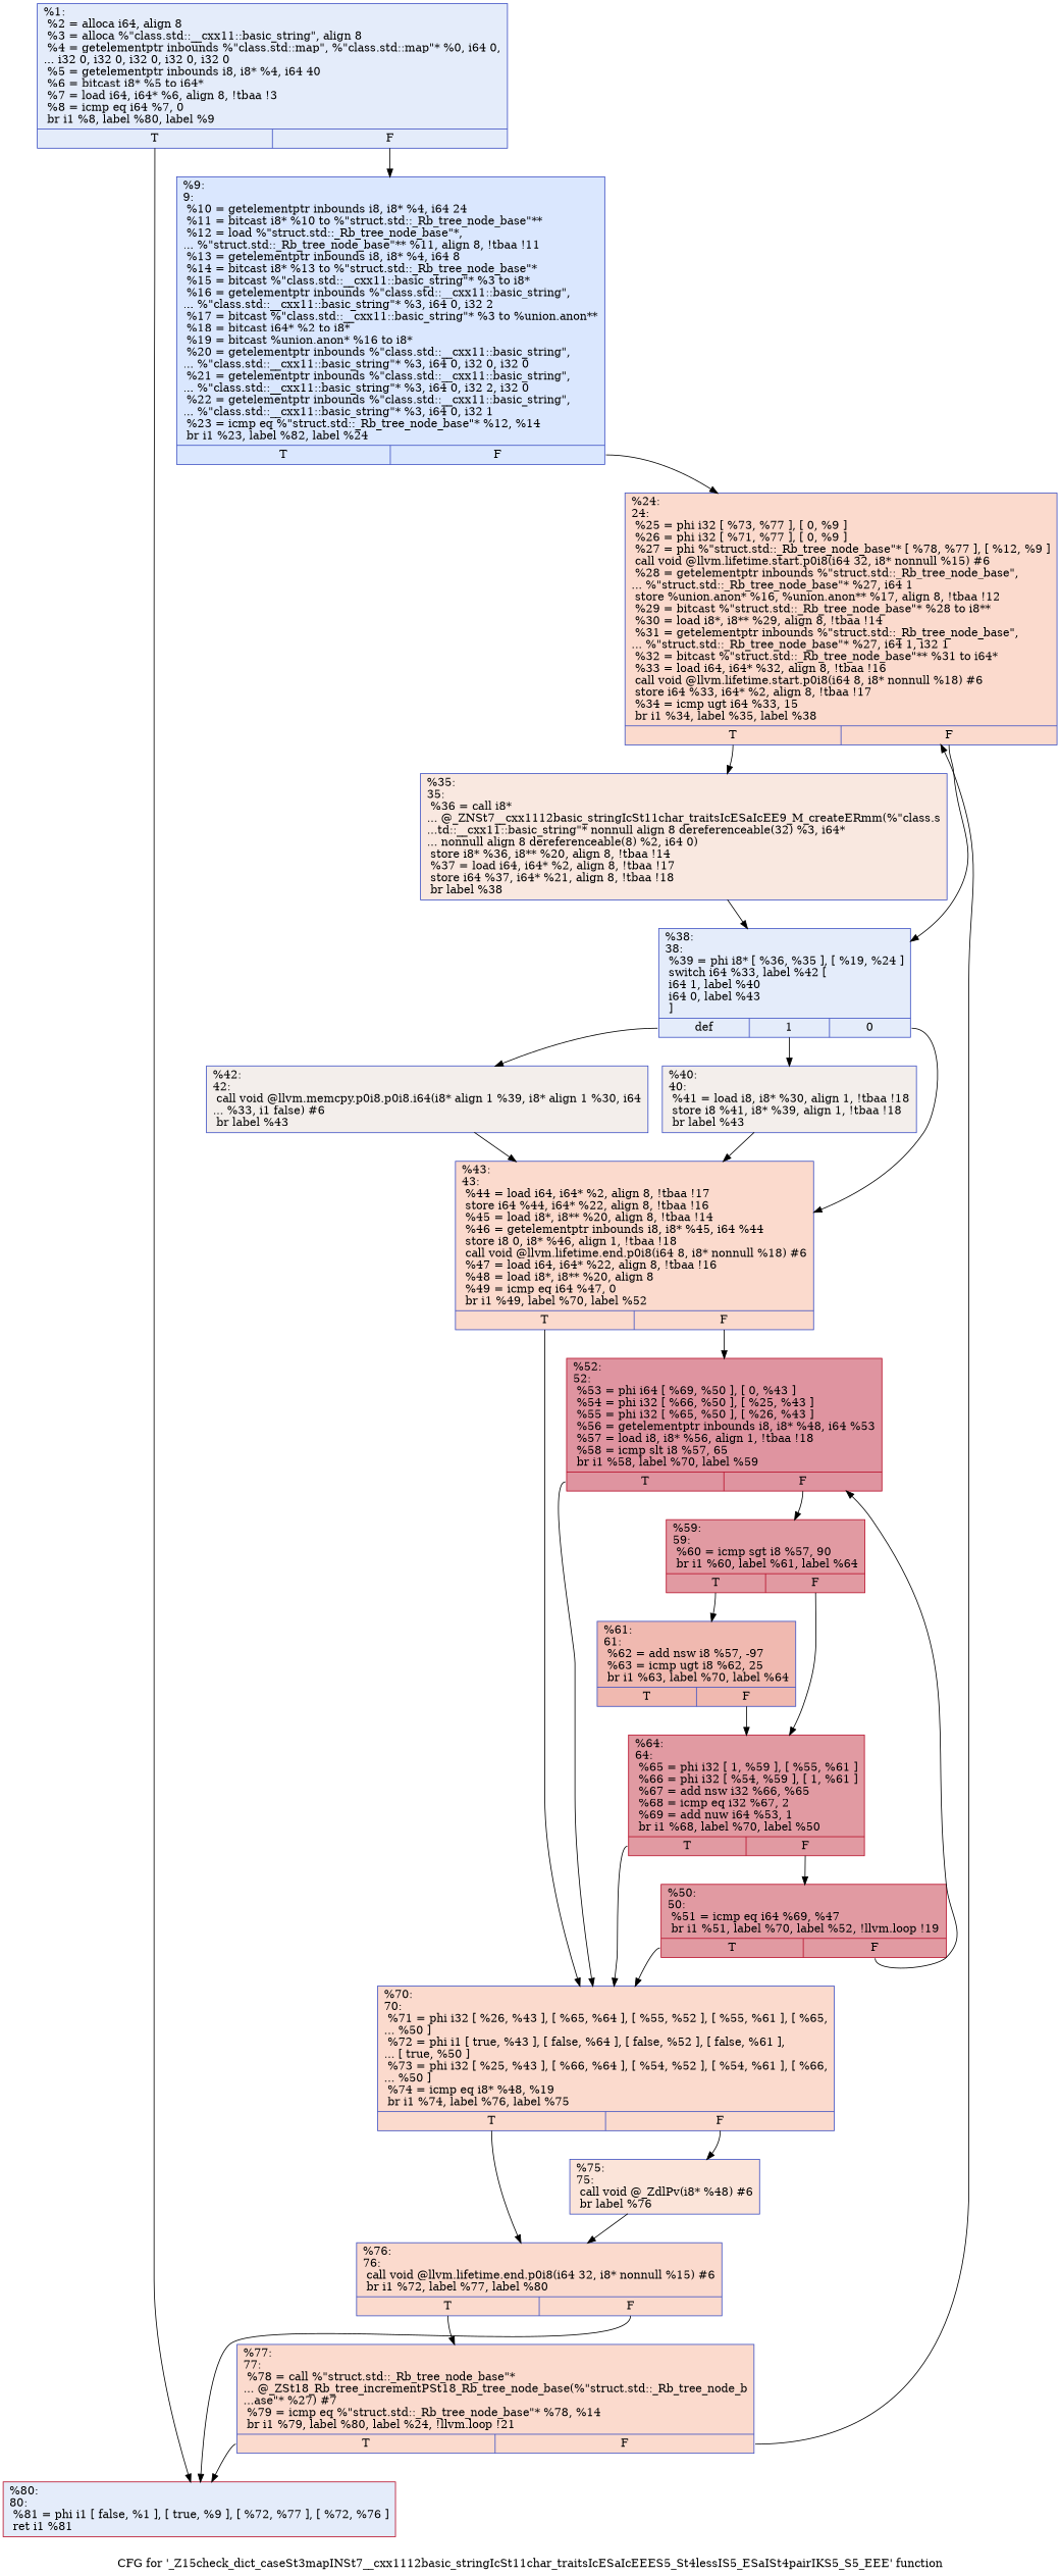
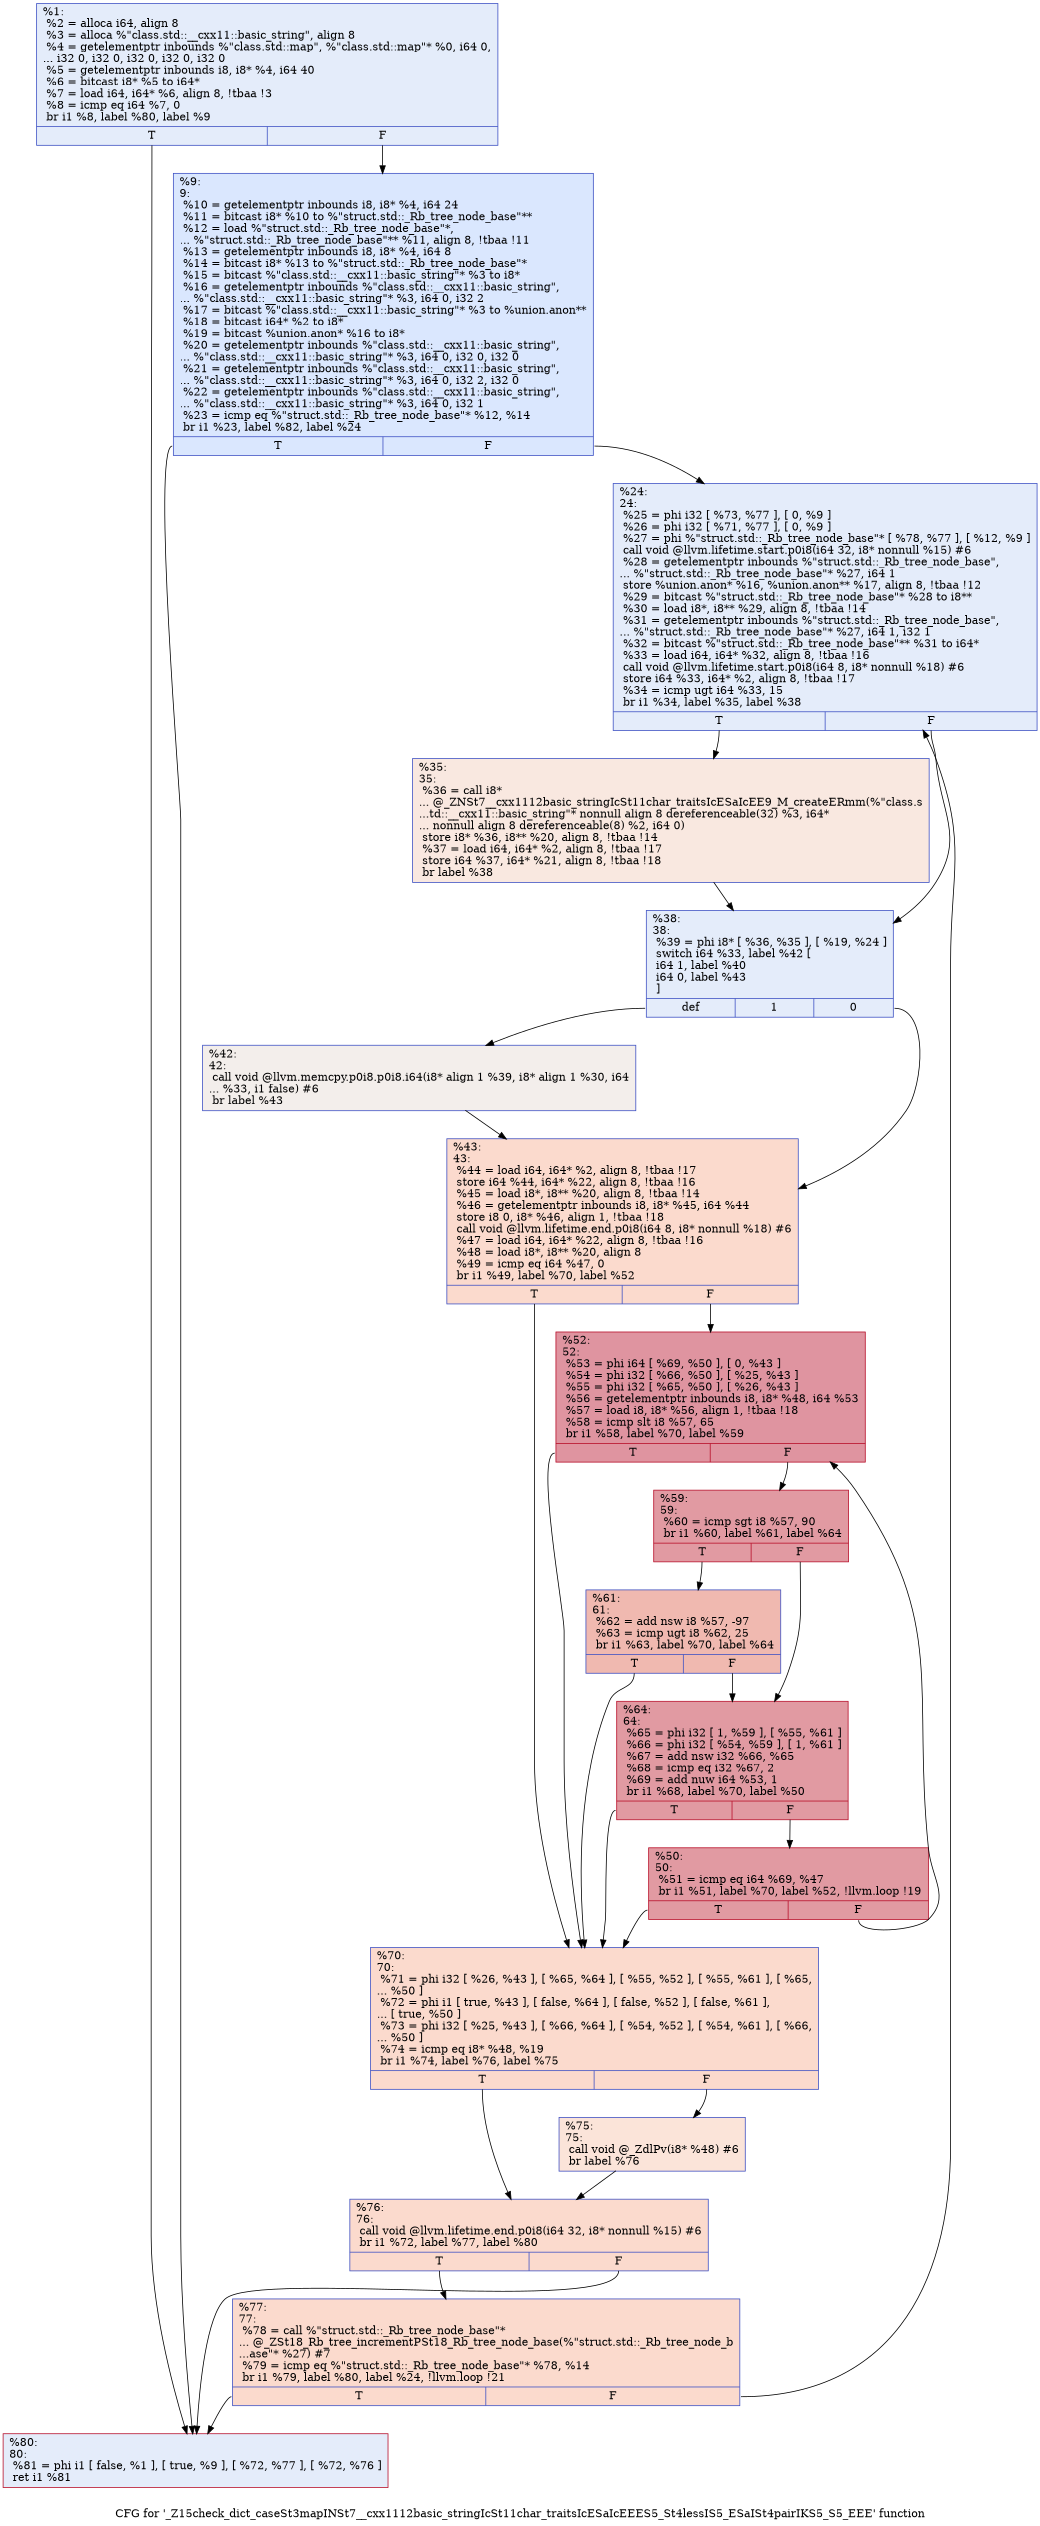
  digraph {
    label="CFG for '_Z15check_dict_caseSt3mapINSt7__cxx1112basic_stringIcSt11char_traitsIcESaIcEEES5_St4lessIS5_ESaISt4pairIKS5_S5_EEE' function"
    node [color="#3d50c3ff" fillcolor="#f7ac8e70" shape=record style=filled]
    edge [tailport=s0]
    n1 [fillcolor="#c1d4f470" label="{%1:\l  %2 = alloca i64, align 8\l  %3 = alloca %\"class.std::__cxx11::basic_string\", align 8\l  %4 = getelementptr inbounds %\"class.std::map\", %\"class.std::map\"* %0, i64 0,\l... i32 0, i32 0, i32 0, i32 0, i32 0\l  %5 = getelementptr inbounds i8, i8* %4, i64 40\l  %6 = bitcast i8* %5 to i64*\l  %7 = load i64, i64* %6, align 8, !tbaa !3\l  %8 = icmp eq i64 %7, 0\l  br i1 %8, label %80, label %9\l|{<s0>T|<s1>F}}"]
    n2 [color="#b70d28ff" fillcolor="#c1d4f470" label="{%80:\l80:                                               \l  %81 = phi i1 [ false, %1 ], [ true, %9 ], [ %72, %77 ], [ %72, %76 ]\l  ret i1 %81\l}"]
    n3 [fillcolor="#abc8fd70" label="{%9:\l9:                                                \l  %10 = getelementptr inbounds i8, i8* %4, i64 24\l  %11 = bitcast i8* %10 to %\"struct.std::_Rb_tree_node_base\"**\l  %12 = load %\"struct.std::_Rb_tree_node_base\"*,\l... %\"struct.std::_Rb_tree_node_base\"** %11, align 8, !tbaa !11\l  %13 = getelementptr inbounds i8, i8* %4, i64 8\l  %14 = bitcast i8* %13 to %\"struct.std::_Rb_tree_node_base\"*\l  %15 = bitcast %\"class.std::__cxx11::basic_string\"* %3 to i8*\l  %16 = getelementptr inbounds %\"class.std::__cxx11::basic_string\",\l... %\"class.std::__cxx11::basic_string\"* %3, i64 0, i32 2\l  %17 = bitcast %\"class.std::__cxx11::basic_string\"* %3 to %union.anon**\l  %18 = bitcast i64* %2 to i8*\l  %19 = bitcast %union.anon* %16 to i8*\l  %20 = getelementptr inbounds %\"class.std::__cxx11::basic_string\",\l... %\"class.std::__cxx11::basic_string\"* %3, i64 0, i32 0, i32 0\l  %21 = getelementptr inbounds %\"class.std::__cxx11::basic_string\",\l... %\"class.std::__cxx11::basic_string\"* %3, i64 0, i32 2, i32 0\l  %22 = getelementptr inbounds %\"class.std::__cxx11::basic_string\",\l... %\"class.std::__cxx11::basic_string\"* %3, i64 0, i32 1\l  %23 = icmp eq %\"struct.std::_Rb_tree_node_base\"* %12, %14\l  br i1 %23, label %82, label %24\l|{<s0>T|<s1>F}}"]
-   n4 [label="{%24:\l24:                                               \l  %25 = phi i32 [ %73, %77 ], [ 0, %9 ]\l  %26 = phi i32 [ %71, %77 ], [ 0, %9 ]\l  %27 = phi %\"struct.std::_Rb_tree_node_base\"* [ %78, %77 ], [ %12, %9 ]\l  call void @llvm.lifetime.start.p0i8(i64 32, i8* nonnull %15) #6\l  %28 = getelementptr inbounds %\"struct.std::_Rb_tree_node_base\",\l... %\"struct.std::_Rb_tree_node_base\"* %27, i64 1\l  store %union.anon* %16, %union.anon** %17, align 8, !tbaa !12\l  %29 = bitcast %\"struct.std::_Rb_tree_node_base\"* %28 to i8**\l  %30 = load i8*, i8** %29, align 8, !tbaa !14\l  %31 = getelementptr inbounds %\"struct.std::_Rb_tree_node_base\",\l... %\"struct.std::_Rb_tree_node_base\"* %27, i64 1, i32 1\l  %32 = bitcast %\"struct.std::_Rb_tree_node_base\"** %31 to i64*\l  %33 = load i64, i64* %32, align 8, !tbaa !16\l  call void @llvm.lifetime.start.p0i8(i64 8, i8* nonnull %18) #6\l  store i64 %33, i64* %2, align 8, !tbaa !17\l  %34 = icmp ugt i64 %33, 15\l  br i1 %34, label %35, label %38\l|{<s0>T|<s1>F}}"]
+   n4 [fillcolor="#c1d4f470" label="{%24:\l24:                                               \l  %25 = phi i32 [ %73, %77 ], [ 0, %9 ]\l  %26 = phi i32 [ %71, %77 ], [ 0, %9 ]\l  %27 = phi %\"struct.std::_Rb_tree_node_base\"* [ %78, %77 ], [ %12, %9 ]\l  call void @llvm.lifetime.start.p0i8(i64 32, i8* nonnull %15) #6\l  %28 = getelementptr inbounds %\"struct.std::_Rb_tree_node_base\",\l... %\"struct.std::_Rb_tree_node_base\"* %27, i64 1\l  store %union.anon* %16, %union.anon** %17, align 8, !tbaa !12\l  %29 = bitcast %\"struct.std::_Rb_tree_node_base\"* %28 to i8**\l  %30 = load i8*, i8** %29, align 8, !tbaa !14\l  %31 = getelementptr inbounds %\"struct.std::_Rb_tree_node_base\",\l... %\"struct.std::_Rb_tree_node_base\"* %27, i64 1, i32 1\l  %32 = bitcast %\"struct.std::_Rb_tree_node_base\"** %31 to i64*\l  %33 = load i64, i64* %32, align 8, !tbaa !16\l  call void @llvm.lifetime.start.p0i8(i64 8, i8* nonnull %18) #6\l  store i64 %33, i64* %2, align 8, !tbaa !17\l  %34 = icmp ugt i64 %33, 15\l  br i1 %34, label %35, label %38\l|{<s0>T|<s1>F}}"]
    n5 [fillcolor="#f1ccb870" label="{%35:\l35:                                               \l  %36 = call i8*\l... @_ZNSt7__cxx1112basic_stringIcSt11char_traitsIcESaIcEE9_M_createERmm(%\"class.s\l...td::__cxx11::basic_string\"* nonnull align 8 dereferenceable(32) %3, i64*\l... nonnull align 8 dereferenceable(8) %2, i64 0)\l  store i8* %36, i8** %20, align 8, !tbaa !14\l  %37 = load i64, i64* %2, align 8, !tbaa !17\l  store i64 %37, i64* %21, align 8, !tbaa !18\l  br label %38\l}"]
    n6 [fillcolor="#c1d4f470" label="{%38:\l38:                                               \l  %39 = phi i8* [ %36, %35 ], [ %19, %24 ]\l  switch i64 %33, label %42 [\l    i64 1, label %40\l    i64 0, label %43\l  ]\l|{<s0>def|<s1>1|<s2>0}}"]
    n7 [fillcolor="#e5d8d170" label="{%42:\l42:                                               \l  call void @llvm.memcpy.p0i8.p0i8.i64(i8* align 1 %39, i8* align 1 %30, i64\l... %33, i1 false) #6\l  br label %43\l}"]
-   n8 [fillcolor="#e5d8d170" label="{%40:\l40:                                               \l  %41 = load i8, i8* %30, align 1, !tbaa !18\l  store i8 %41, i8* %39, align 1, !tbaa !18\l  br label %43\l}"]
    n9 [label="{%43:\l43:                                               \l  %44 = load i64, i64* %2, align 8, !tbaa !17\l  store i64 %44, i64* %22, align 8, !tbaa !16\l  %45 = load i8*, i8** %20, align 8, !tbaa !14\l  %46 = getelementptr inbounds i8, i8* %45, i64 %44\l  store i8 0, i8* %46, align 1, !tbaa !18\l  call void @llvm.lifetime.end.p0i8(i64 8, i8* nonnull %18) #6\l  %47 = load i64, i64* %22, align 8, !tbaa !16\l  %48 = load i8*, i8** %20, align 8\l  %49 = icmp eq i64 %47, 0\l  br i1 %49, label %70, label %52\l|{<s0>T|<s1>F}}"]
    n10 [label="{%70:\l70:                                               \l  %71 = phi i32 [ %26, %43 ], [ %65, %64 ], [ %55, %52 ], [ %55, %61 ], [ %65,\l... %50 ]\l  %72 = phi i1 [ true, %43 ], [ false, %64 ], [ false, %52 ], [ false, %61 ],\l... [ true, %50 ]\l  %73 = phi i32 [ %25, %43 ], [ %66, %64 ], [ %54, %52 ], [ %54, %61 ], [ %66,\l... %50 ]\l  %74 = icmp eq i8* %48, %19\l  br i1 %74, label %76, label %75\l|{<s0>T|<s1>F}}"]
    n11 [color="#b70d28ff" fillcolor="#b70d2870" label="{%52:\l52:                                               \l  %53 = phi i64 [ %69, %50 ], [ 0, %43 ]\l  %54 = phi i32 [ %66, %50 ], [ %25, %43 ]\l  %55 = phi i32 [ %65, %50 ], [ %26, %43 ]\l  %56 = getelementptr inbounds i8, i8* %48, i64 %53\l  %57 = load i8, i8* %56, align 1, !tbaa !18\l  %58 = icmp slt i8 %57, 65\l  br i1 %58, label %70, label %59\l|{<s0>T|<s1>F}}"]
    n12 [label="{%76:\l76:                                               \l  call void @llvm.lifetime.end.p0i8(i64 32, i8* nonnull %15) #6\l  br i1 %72, label %77, label %80\l|{<s0>T|<s1>F}}"]
    n13 [fillcolor="#f5c1a970" label="{%75:\l75:                                               \l  call void @_ZdlPv(i8* %48) #6\l  br label %76\l}"]
    n14 [color="#b70d28ff" fillcolor="#bb1b2c70" label="{%59:\l59:                                               \l  %60 = icmp sgt i8 %57, 90\l  br i1 %60, label %61, label %64\l|{<s0>T|<s1>F}}"]
    n15 [label="{%77:\l77:                                               \l  %78 = call %\"struct.std::_Rb_tree_node_base\"*\l... @_ZSt18_Rb_tree_incrementPSt18_Rb_tree_node_base(%\"struct.std::_Rb_tree_node_b\l...ase\"* %27) #7\l  %79 = icmp eq %\"struct.std::_Rb_tree_node_base\"* %78, %14\l  br i1 %79, label %80, label %24, !llvm.loop !21\l|{<s0>T|<s1>F}}"]
    n16 [fillcolor="#de614d70" label="{%61:\l61:                                               \l  %62 = add nsw i8 %57, -97\l  %63 = icmp ugt i8 %62, 25\l  br i1 %63, label %70, label %64\l|{<s0>T|<s1>F}}"]
    n17 [color="#b70d28ff" fillcolor="#bb1b2c70" label="{%64:\l64:                                               \l  %65 = phi i32 [ 1, %59 ], [ %55, %61 ]\l  %66 = phi i32 [ %54, %59 ], [ 1, %61 ]\l  %67 = add nsw i32 %66, %65\l  %68 = icmp eq i32 %67, 2\l  %69 = add nuw i64 %53, 1\l  br i1 %68, label %70, label %50\l|{<s0>T|<s1>F}}"]
    n18 [color="#b70d28ff" fillcolor="#bb1b2c70" label="{%50:\l50:                                               \l  %51 = icmp eq i64 %69, %47\l  br i1 %51, label %70, label %52, !llvm.loop !19\l|{<s0>T|<s1>F}}"]
    n1 -> n2
    n1 -> n3 [tailport=s1]
+   n3 -> n2
    n3 -> n4 [tailport=s1]
    n4 -> n5
    n4 -> n6 [tailport=s1]
    n5 -> n6
    n6 -> n7
-   n6 -> n8 [tailport=s1]
    n6 -> n9 [tailport=s2]
    n7 -> n9
-   n8 -> n9
    n9 -> n10
    n9 -> n11 [tailport=s1]
    n10 -> n12
    n10 -> n13 [tailport=s1]
    n11 -> n10
    n11 -> n14 [tailport=s1]
    n12 -> n2 [tailport=s1]
    n12 -> n15
    n13 -> n12
    n14 -> n16
    n14 -> n17 [tailport=s1]
    n15 -> n2
    n15 -> n4 [tailport=s1]
+   n16 -> n10
    n16 -> n17 [tailport=s1]
    n17 -> n10
    n17 -> n18 [tailport=s1]
    n18 -> n10
    n18 -> n11 [tailport=s1]
  }
